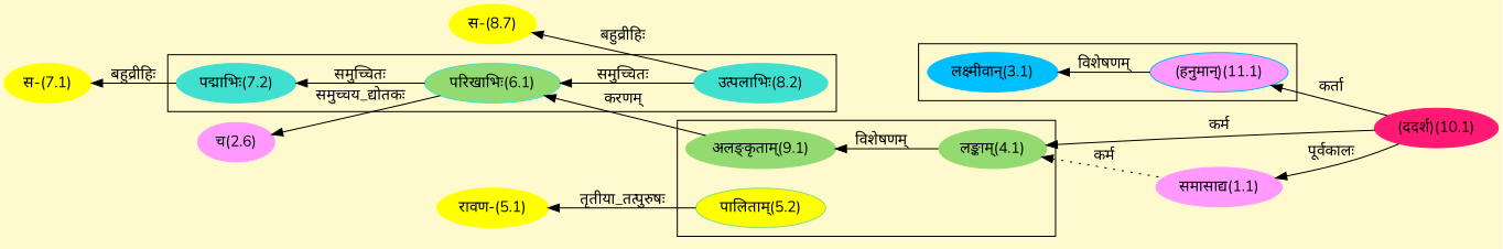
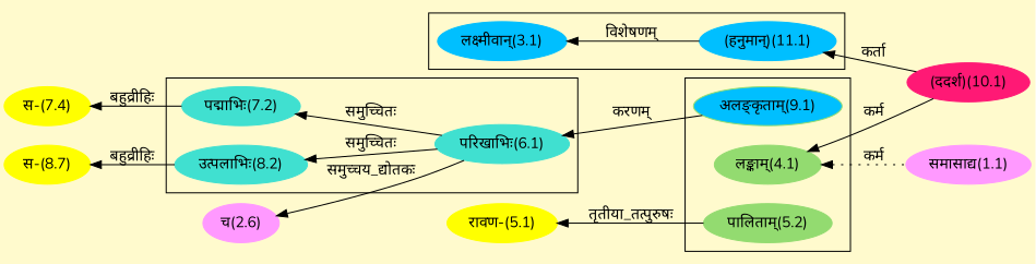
  digraph {
    bgcolor=lemonchiffon1
    compound=true
    fontname=Nunito
    rankdir=LR
    node [color="#93DB70" fontname=Nunito style=filled]
    edge [dir=back fontname=Nunito]
    n1 [color="#00BFFF" label="लक्ष्मीवान्(3.1)"]
-   n2 [color="#00BFFF" label="(हनुमान्)(11.1)" fillcolor="#FF99FF"]
-   n3 [label="पालिताम्(5.2)" fillcolor="#FFFF00"]
+   n2 [color="#00BFFF" label="(हनुमान्)(11.1)"]
+   n3 [label="पालिताम्(5.2)"]
    n4 [label="लङ्काम्(4.1)"]
-   n5 [label="अलङ्कृताम्(9.1)"]
+   n5 [label="अलङ्कृताम्(9.1)" fillcolor="#00BFFF"]
    n6 [color="#40E0D0" label="पद्माभिः(7.2)"]
-   n7 [color="#40E0D0" label="परिखाभिः(6.1)" fillcolor="#93DB70"]
+   n7 [color="#40E0D0" label="परिखाभिः(6.1)"]
    n8 [color="#40E0D0" label="उत्पलाभिः(8.2)"]
    n9 [color="#FF1975" label="(ददर्श)(10.1)"]
    n10 [color="#FF99FF" label="समासाद्य(1.1)"]
    n11 [color="#FF99FF" label="च(2.6)"]
    n12 [color="#FFFF00" label="रावण-(5.1)"]
-   n13 [color="#FFFF00" label="स-(7.1)"]
+   n13 [color="#FFFF00" label="स-(7.4)"]
    n14 [color="#FFFF00" label="स-(8.7)"]
    subgraph cluster_1 {
      n1
      n2
    }
    subgraph cluster_2 {
      n3
      n4
      n5
    }
    subgraph cluster_3 {
      n6
      n7
      n8
    }
    n1 -> n2 [label="विशेषणम्"]
    n2 -> n9 [label="कर्ता"]
    n4 -> n9 [label="कर्म"]
    n4 -> n10 [label="कर्म" style=dotted]
-   n5 -> n4 [label="विशेषणम्"]
    n6 -> n7 [label="समुच्चितः"]
    n7 -> n5 [label="करणम्"]
-   n7 -> n8 [label="समुच्चितः"]
-   n10 -> n9 [label="पूर्वकालः"]
+   n8 -> n7 [label="समुच्चितः"]
    n11 -> n7 [label="समुच्चय_द्योतकः"]
    n12 -> n3 [label="तृतीया_तत्पुरुषः"]
    n13 -> n6 [label="बहुव्रीहिः"]
    n14 -> n8 [label="बहुव्रीहिः"]
  }
